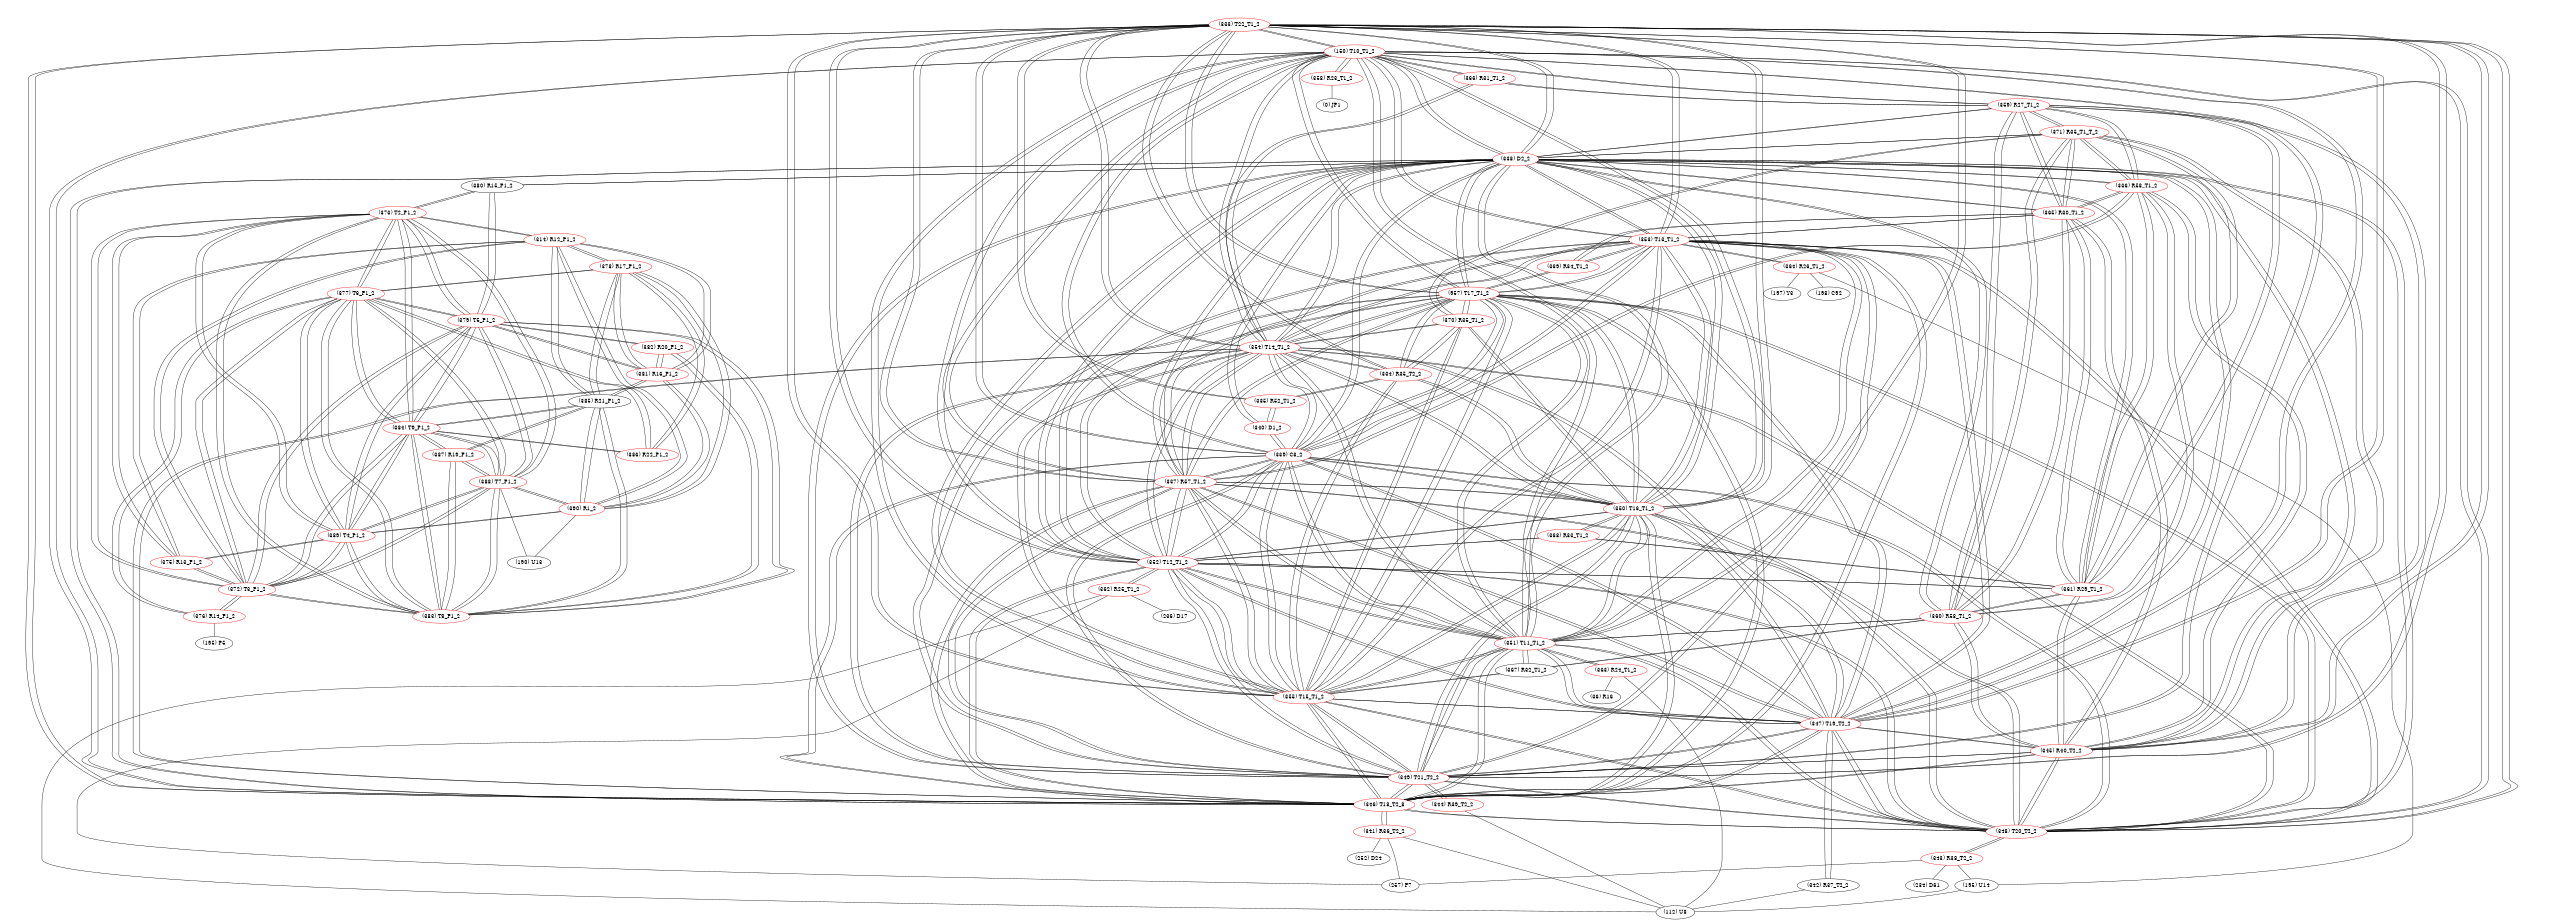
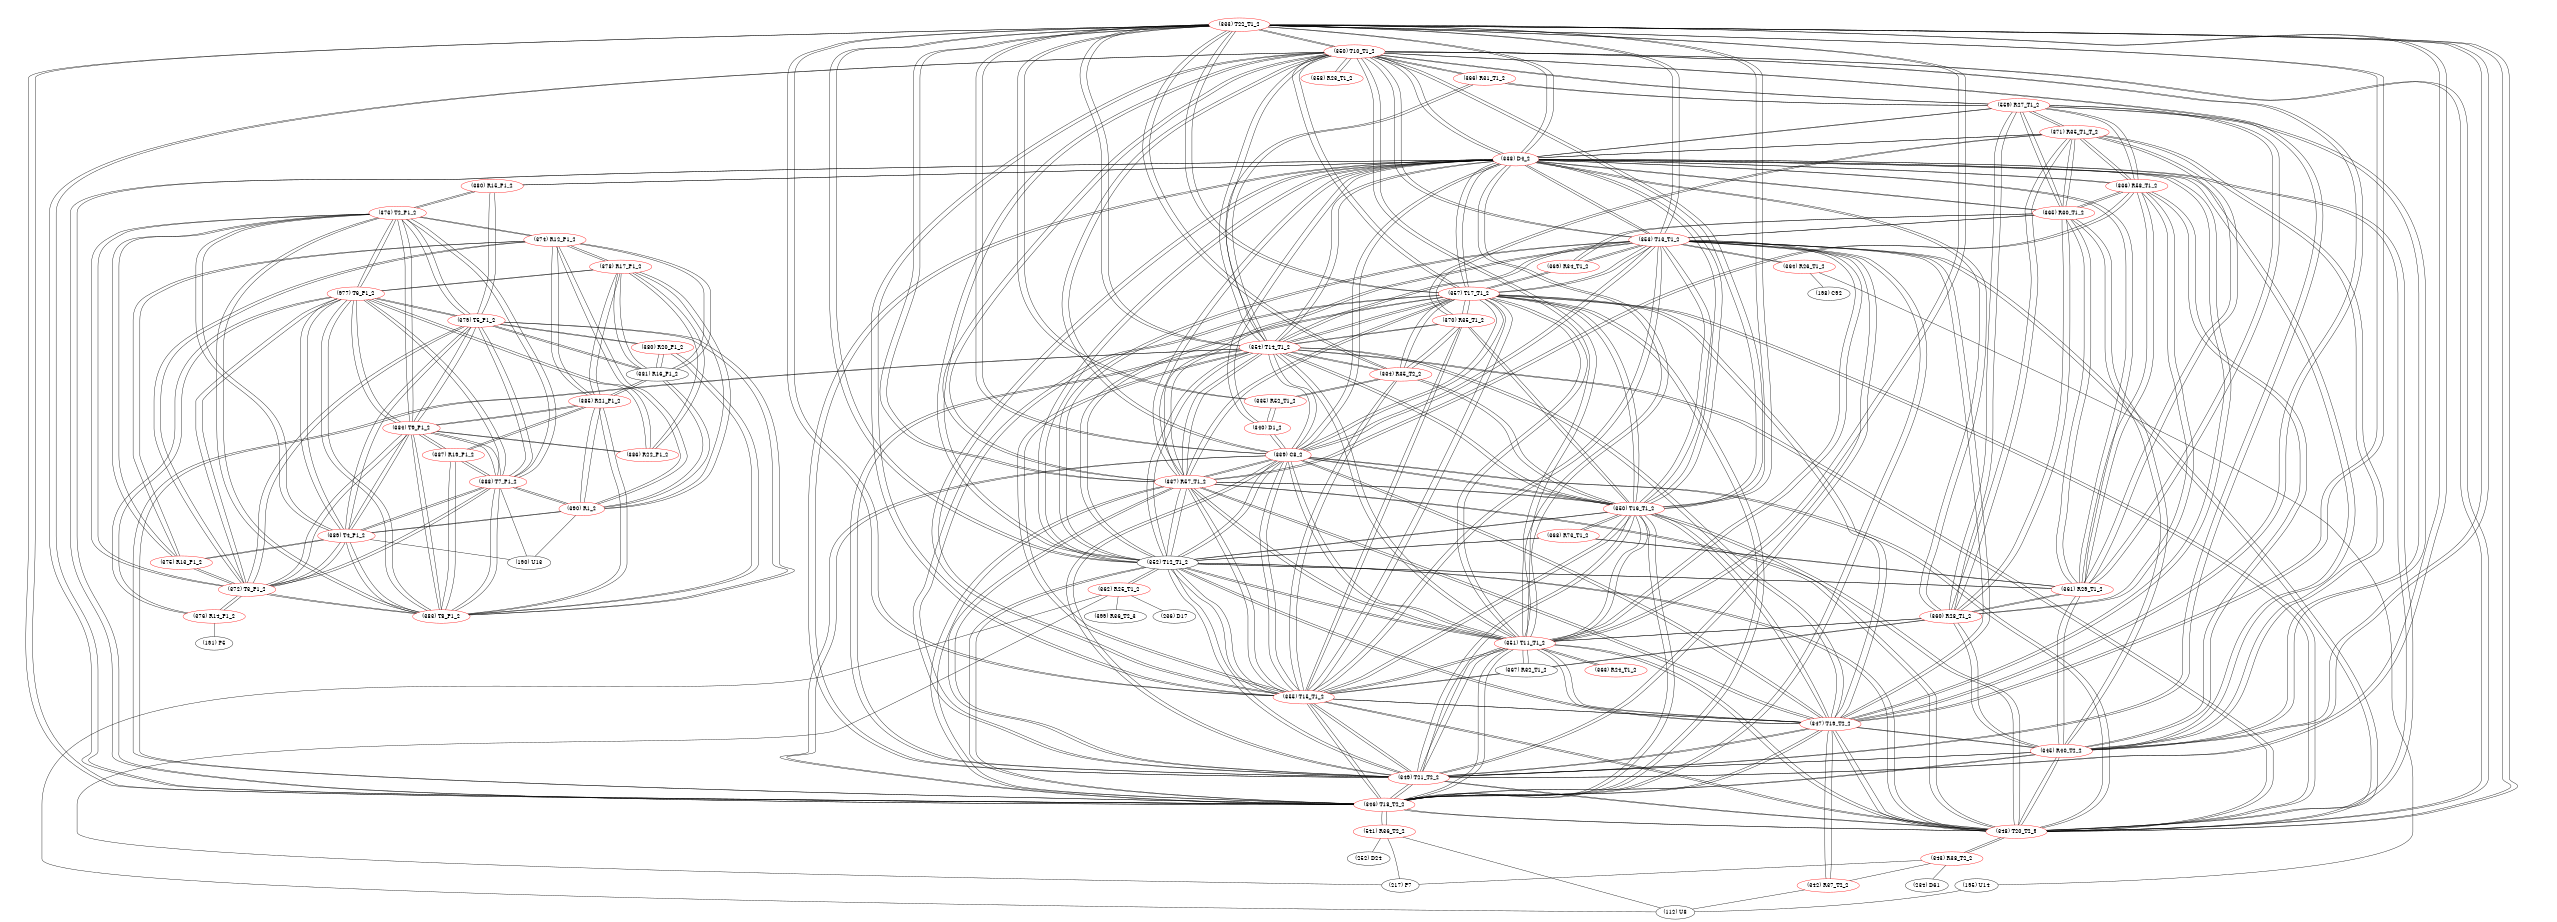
  graph {
    node [color=red]
    n1 [label="(333) T22_T1_2"]
-   n2 [label="(150) T10_T1_2"]
+   n2 [label="(350) T10_T1_2"]
    n3 [label="(351) T11_T1_2"]
-   n4 [label="(352) T12_T1_2"]
+   n4 [color=black label="(352) T12_T1_2"]
    n5 [label="(353) T13_T1_2"]
-   n6 [label="(348) T20_T2_2"]
+   n6 [label="(348) T20_T2_9"]
    n7 [label="(354) T14_T1_2"]
    n8 [label="(355) T15_T1_2"]
-   n9 [label="(346) T18_T2_8"]
+   n9 [label="(346) T18_T2_2"]
    n10 [label="(349) T21_T2_2"]
    n11 [label="(347) T19_T2_2"]
    n12 [label="(339) C8_2"]
    n13 [label="(350) T16_T1_2"]
-   n14 [label="(957) T17_T1_2"]
-   n15 [label="(338) D2_2"]
+   n14 [label="(357) T17_T1_2"]
+   n15 [label="(338) D4_2"]
    n16 [label="(337) R57_T1_2"]
    n17 [label="(334) R35_T2_2"]
    n18 [label="(335) R52_T1_2"]
    n19 [label="(345) R40_T2_2"]
-   n20 [label="(359) R27_T1_2"]
+   n20 [label="(559) R27_T1_2"]
    n21 [label="(358) R23_T1_2"]
    n22 [label="(366) R31_T1_2"]
-   n23 [label="(360) R58_T1_2"]
+   n23 [label="(360) R28_T1_2"]
    n24 [label="(363) R24_T1_2"]
    n25 [color=black label="(367) R32_T1_2"]
    n26 [label="(361) R29_T1_2"]
-   n27 [label="(368) R33_T1_2"]
+   n27 [label="(368) R73_T1_2"]
    n28 [label="(362) R25_T1_2"]
    n29 [label="(365) R30_T1_2"]
    n30 [label="(369) R34_T1_2"]
    n31 [label="(364) R26_T1_2"]
    n32 [label="(343) R38_T2_2"]
    n33 [label="(370) R35_T1_2"]
-   n34 [label="(341) R36_T2_2"]
-   n35 [label="(344) R39_T2_2"]
-   n36 [color=black label="(342) R37_T2_2"]
+   n34 [label="(541) R36_T2_2"]
+   n36 [label="(342) R37_T2_2"]
    n37 [label="(340) D1_2"]
    n38 [label="(336) R58_T1_2"]
    n39 [label="(371) R35_T1_T_2"]
-   n40 [color=black label="(380) R15_P1_2"]
-   n41 [label="(0) JP1" color=""]
+   n40 [label="(380) R15_P1_2"]
    n42 [label="(112) U8" color=""]
-   n43 [label="(36) R16" color=""]
-   n44 [label="(257) P7" color=""]
+   n44 [label="(217) P7" color=""]
    n45 [label="(236) D17" color=""]
+   n46 [label="(399) R36_T2_3" color=""]
    n47 [label="(195) U14" color=""]
-   n48 [label="(197) Y3" color=""]
    n49 [label="(198) C92" color=""]
    n50 [label="(234) D61" color=""]
    n51 [label="(252) D24" color=""]
    n52 [label="(379) T5_P1_2"]
    n53 [label="(373) T2_P1_2"]
    n54 [label="(372) T3_P1_2"]
    n55 [label="(389) T4_P1_2"]
    n56 [label="(388) T7_P1_2"]
    n57 [label="(384) T9_P1_2"]
    n58 [label="(383) T8_P1_2"]
-   n59 [label="(377) T6_P1_2"]
-   n60 [label="(381) R16_P1_2"]
-   n61 [label="(382) R20_P1_2"]
+   n59 [label="(977) T6_P1_2"]
+   n60 [color=black label="(381) R16_P1_2"]
+   n61 [label="(380) R20_P1_2"]
    n62 [label="(375) R13_P1_2"]
-   n63 [label="(314) R12_P1_2"]
+   n63 [label="(374) R12_P1_2"]
    n64 [label="(376) R14_P1_2"]
    n65 [label="(390) R1_2"]
    n66 [label="(190) U13" color=""]
    n67 [label="(387) R19_P1_2"]
-   n68 [color=black label="(385) R21_P1_2"]
+   n68 [label="(385) R21_P1_2"]
    n69 [label="(386) R22_P1_2"]
    n70 [label="(378) R17_P1_2"]
-   n71 [label="(195) P5" color=""]
+   n71 [label="(191) P5" color=""]
    n1 -- n2
    n1 -- n3
    n1 -- n4
    n1 -- n5
    n1 -- n6
    n1 -- n7
    n1 -- n8
    n1 -- n9
    n1 -- n10
    n1 -- n11
    n1 -- n12
    n1 -- n13
    n1 -- n14
    n1 -- n15
    n1 -- n16
    n1 -- n17
    n1 -- n18
    n1 -- n19
    n2 -- n1
    n2 -- n3
    n2 -- n4
    n2 -- n5
    n2 -- n6
    n2 -- n7
    n2 -- n8
    n2 -- n9
    n2 -- n10
    n2 -- n11
    n2 -- n12
    n2 -- n13
    n2 -- n14
    n2 -- n15
    n2 -- n16
    n2 -- n20
    n2 -- n21
    n2 -- n22
    n3 -- n1
    n3 -- n2
    n3 -- n4
    n3 -- n5
    n3 -- n6
    n3 -- n7
    n3 -- n8
    n3 -- n9
    n3 -- n10
    n3 -- n11
    n3 -- n12
    n3 -- n13
    n3 -- n14
    n3 -- n15
    n3 -- n16
    n3 -- n23
    n3 -- n24
    n3 -- n25
    n4 -- n1
    n4 -- n2
    n4 -- n3
    n4 -- n5
    n4 -- n6
    n4 -- n7
    n4 -- n8
    n4 -- n9
    n4 -- n10
    n4 -- n11
    n4 -- n12
    n4 -- n13
    n4 -- n14
    n4 -- n15
    n4 -- n16
    n4 -- n26
    n4 -- n27
    n4 -- n28
    n5 -- n1
    n5 -- n2
    n5 -- n3
    n5 -- n4
    n5 -- n6
    n5 -- n7
    n5 -- n8
    n5 -- n9
    n5 -- n10
    n5 -- n11
    n5 -- n12
    n5 -- n13
    n5 -- n14
    n5 -- n15
    n5 -- n16
    n5 -- n29
    n5 -- n30
    n5 -- n31
    n6 -- n1
    n6 -- n2
    n6 -- n3
    n6 -- n4
    n6 -- n5
    n6 -- n7
    n6 -- n8
    n6 -- n9
    n6 -- n10
    n6 -- n11
    n6 -- n12
    n6 -- n13
    n6 -- n14
    n6 -- n15
    n6 -- n16
    n6 -- n19
    n6 -- n32
    n7 -- n1
    n7 -- n2
    n7 -- n3
    n7 -- n4
    n7 -- n5
    n7 -- n6
    n7 -- n8
    n7 -- n9
    n7 -- n10
    n7 -- n11
    n7 -- n12
    n7 -- n13
    n7 -- n14
    n7 -- n15
    n7 -- n16
    n7 -- n17
    n7 -- n22
    n7 -- n33
    n8 -- n1
    n8 -- n2
    n8 -- n3
    n8 -- n4
    n8 -- n5
    n8 -- n6
    n8 -- n7
    n8 -- n9
    n8 -- n10
    n8 -- n11
    n8 -- n12
    n8 -- n13
    n8 -- n14
    n8 -- n15
    n8 -- n16
    n8 -- n17
    n8 -- n25
    n8 -- n33
    n9 -- n1
    n9 -- n2
    n9 -- n3
    n9 -- n4
    n9 -- n5
    n9 -- n6
    n9 -- n7
    n9 -- n8
    n9 -- n10
    n9 -- n11
    n9 -- n12
    n9 -- n13
    n9 -- n14
    n9 -- n15
    n9 -- n16
    n9 -- n19
    n9 -- n34
    n10 -- n1
    n10 -- n2
    n10 -- n3
    n10 -- n4
    n10 -- n5
    n10 -- n6
    n10 -- n7
    n10 -- n8
    n10 -- n9
    n10 -- n11
    n10 -- n12
    n10 -- n13
    n10 -- n14
    n10 -- n15
    n10 -- n16
    n10 -- n19
-   n10 -- n35
    n11 -- n1
    n11 -- n2
    n11 -- n3
    n11 -- n4
    n11 -- n5
    n11 -- n6
    n11 -- n7
    n11 -- n8
    n11 -- n9
    n11 -- n10
    n11 -- n12
    n11 -- n13
    n11 -- n14
    n11 -- n15
    n11 -- n16
    n11 -- n19
    n11 -- n36
    n12 -- n1
    n12 -- n2
    n12 -- n3
    n12 -- n4
    n12 -- n5
    n12 -- n6
    n12 -- n7
    n12 -- n8
    n12 -- n9
    n12 -- n10
    n12 -- n11
    n12 -- n13
    n12 -- n14
    n12 -- n15
    n12 -- n16
    n12 -- n37
    n13 -- n1
    n13 -- n2
    n13 -- n3
    n13 -- n4
    n13 -- n5
    n13 -- n6
    n13 -- n7
    n13 -- n8
    n13 -- n9
    n13 -- n10
    n13 -- n11
    n13 -- n12
    n13 -- n14
    n13 -- n15
    n13 -- n16
    n13 -- n17
    n13 -- n27
    n13 -- n33
    n14 -- n1
    n14 -- n2
    n14 -- n3
    n14 -- n4
    n14 -- n5
    n14 -- n6
    n14 -- n7
    n14 -- n8
    n14 -- n9
    n14 -- n10
    n14 -- n11
    n14 -- n12
    n14 -- n13
    n14 -- n15
    n14 -- n16
    n14 -- n17
    n14 -- n30
    n14 -- n33
    n15 -- n1
    n15 -- n2
    n15 -- n3
    n15 -- n4
    n15 -- n5
    n15 -- n6
    n15 -- n7
    n15 -- n8
    n15 -- n9
    n15 -- n10
    n15 -- n11
    n15 -- n12
    n15 -- n13
    n15 -- n14
    n15 -- n16
    n15 -- n19
    n15 -- n20
    n15 -- n23
    n15 -- n26
    n15 -- n29
    n15 -- n37
    n15 -- n38
    n15 -- n39
    n15 -- n40
    n16 -- n1
    n16 -- n2
    n16 -- n3
    n16 -- n4
    n16 -- n5
    n16 -- n6
    n16 -- n7
    n16 -- n8
    n16 -- n9
    n16 -- n10
    n16 -- n11
    n16 -- n12
    n16 -- n13
    n16 -- n14
    n16 -- n15
    n16 -- n38
    n17 -- n1
    n17 -- n7
    n17 -- n8
    n17 -- n13
    n17 -- n14
    n17 -- n18
    n17 -- n33
    n18 -- n1
    n18 -- n17
    n18 -- n37
    n19 -- n1
    n19 -- n6
    n19 -- n9
    n19 -- n10
    n19 -- n11
    n19 -- n15
    n19 -- n20
    n19 -- n23
    n19 -- n26
    n19 -- n29
    n19 -- n38
    n19 -- n39
    n20 -- n2
    n20 -- n15
    n20 -- n19
    n20 -- n22
    n20 -- n23
    n20 -- n26
    n20 -- n29
    n20 -- n38
    n20 -- n39
    n21 -- n2
-   n21 -- n41
    n22 -- n2
    n22 -- n7
    n22 -- n20
    n23 -- n3
    n23 -- n15
    n23 -- n19
    n23 -- n20
    n23 -- n25
    n23 -- n26
    n23 -- n29
    n23 -- n38
    n23 -- n39
    n24 -- n3
-   n24 -- n42
-   n24 -- n43
    n25 -- n3
    n25 -- n8
    n25 -- n23
    n26 -- n4
    n26 -- n15
    n26 -- n19
    n26 -- n20
    n26 -- n23
    n26 -- n27
    n26 -- n29
    n26 -- n38
    n26 -- n39
    n27 -- n4
    n27 -- n13
    n27 -- n26
    n28 -- n4
    n28 -- n42
    n28 -- n44
    n28 -- n45
+   n28 -- n46
    n29 -- n5
    n29 -- n15
    n29 -- n19
    n29 -- n20
    n29 -- n23
    n29 -- n26
    n29 -- n30
    n29 -- n38
    n29 -- n39
    n30 -- n5
    n30 -- n14
    n30 -- n29
    n31 -- n5
    n31 -- n47
-   n31 -- n48
    n31 -- n49
    n32 -- n6
    n32 -- n44
-   n32 -- n47
+   n32 -- n36
    n32 -- n50
    n33 -- n7
    n33 -- n8
    n33 -- n13
    n33 -- n14
    n33 -- n17
    n33 -- n39
    n34 -- n9
    n34 -- n42
    n34 -- n44
    n34 -- n51
-   n35 -- n10
-   n35 -- n42
    n36 -- n11
    n36 -- n42
    n37 -- n12
    n37 -- n15
    n37 -- n18
    n38 -- n15
    n38 -- n16
    n38 -- n19
    n38 -- n20
    n38 -- n23
    n38 -- n26
    n38 -- n29
    n38 -- n39
    n39 -- n15
    n39 -- n19
    n39 -- n20
    n39 -- n23
    n39 -- n26
    n39 -- n29
    n39 -- n33
    n39 -- n38
    n40 -- n15
    n40 -- n52
    n40 -- n53
    n47 -- n42
    n52 -- n40
    n52 -- n53
    n52 -- n54
    n52 -- n55
    n52 -- n56
    n52 -- n57
    n52 -- n58
    n52 -- n59
    n52 -- n60
    n52 -- n61
    n53 -- n40
    n53 -- n52
    n53 -- n54
    n53 -- n55
    n53 -- n56
    n53 -- n57
    n53 -- n58
    n53 -- n59
    n53 -- n62
    n53 -- n63
    n54 -- n52
    n54 -- n53
    n54 -- n55
    n54 -- n56
    n54 -- n57
    n54 -- n58
    n54 -- n59
    n54 -- n62
    n54 -- n63
    n54 -- n64
    n55 -- n52
    n55 -- n53
    n55 -- n54
    n55 -- n56
    n55 -- n57
    n55 -- n58
    n55 -- n59
    n55 -- n62
    n55 -- n65
+   n55 -- n66
    n56 -- n52
    n56 -- n53
    n56 -- n54
    n56 -- n55
    n56 -- n57
    n56 -- n58
    n56 -- n59
    n56 -- n65
    n56 -- n66
    n56 -- n67
    n57 -- n52
    n57 -- n53
    n57 -- n54
    n57 -- n55
    n57 -- n56
    n57 -- n58
    n57 -- n59
    n57 -- n67
    n57 -- n68
    n57 -- n69
    n58 -- n52
    n58 -- n53
    n58 -- n54
    n58 -- n55
    n58 -- n56
    n58 -- n57
    n58 -- n59
    n58 -- n61
    n58 -- n67
    n58 -- n68
    n59 -- n52
    n59 -- n53
    n59 -- n54
    n59 -- n55
    n59 -- n56
    n59 -- n57
    n59 -- n58
    n59 -- n64
    n59 -- n69
    n59 -- n70
    n60 -- n52
    n60 -- n61
    n60 -- n63
    n60 -- n65
    n60 -- n68
    n60 -- n70
    n61 -- n52
    n61 -- n58
    n61 -- n60
    n62 -- n53
    n62 -- n54
    n62 -- n55
    n62 -- n63
    n63 -- n53
    n63 -- n54
    n63 -- n60
    n63 -- n62
    n63 -- n65
    n63 -- n68
    n63 -- n70
    n64 -- n54
    n64 -- n59
    n64 -- n71
    n65 -- n55
    n65 -- n56
    n65 -- n60
    n65 -- n63
    n65 -- n66
    n65 -- n68
    n65 -- n70
    n67 -- n56
    n67 -- n57
    n67 -- n58
    n67 -- n68
    n68 -- n57
    n68 -- n58
    n68 -- n60
    n68 -- n63
    n68 -- n65
    n68 -- n67
    n68 -- n70
    n69 -- n57
    n69 -- n59
    n69 -- n70
    n70 -- n59
    n70 -- n60
    n70 -- n63
    n70 -- n65
    n70 -- n68
    n70 -- n69
  }
